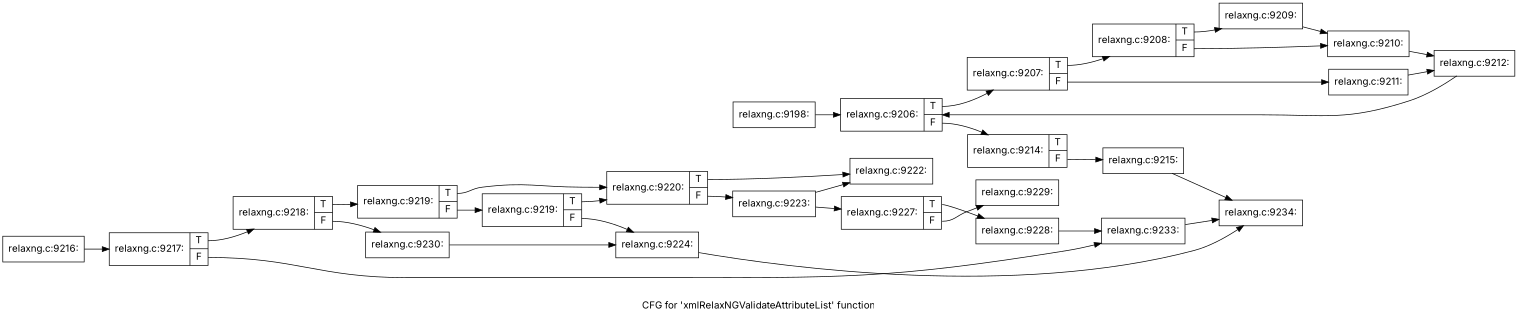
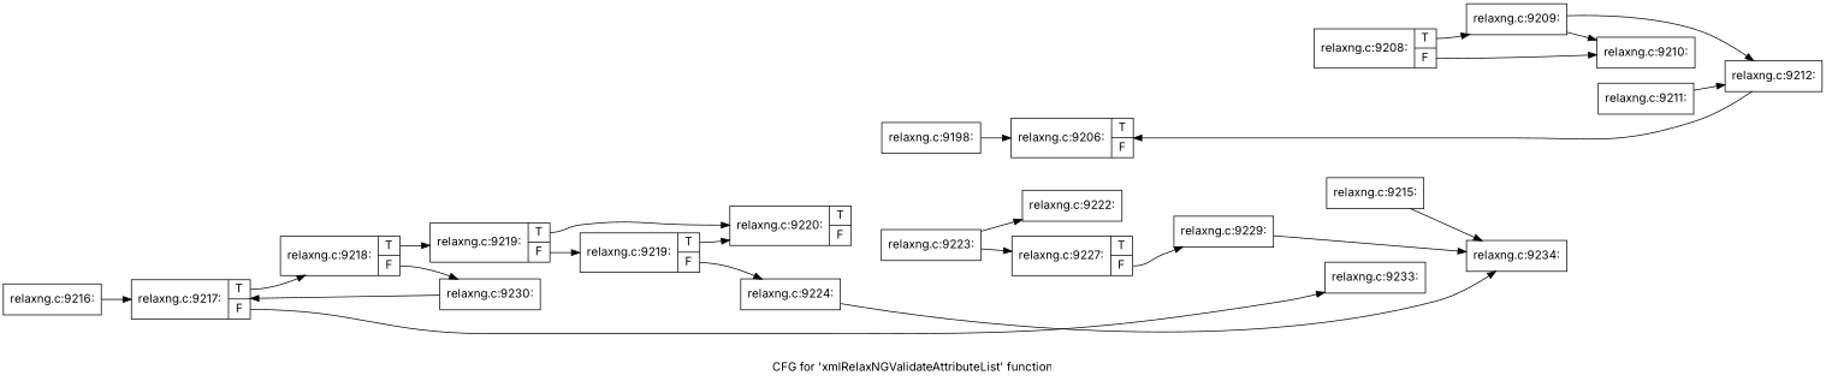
  digraph {
    fontname=Inter
    label="CFG for 'xmlRelaxNGValidateAttributeList' function"
    rankdir=LR
    node [fontname=Inter shape=record]
    edge [fontname=Inter]
    n1 [label="{relaxng.c:9198:}"]
    n2 [label="{relaxng.c:9206:|{<s0>T|<s1>F}}"]
-   n3 [label="{relaxng.c:9207:|{<s0>T|<s1>F}}"]
-   n4 [label="{relaxng.c:9214:|{<s0>T|<s1>F}}"]
    n5 [label="{relaxng.c:9208:|{<s0>T|<s1>F}}"]
    n6 [label="{relaxng.c:9211:}"]
    n7 [label="{relaxng.c:9215:}"]
    n8 [label="{relaxng.c:9209:}"]
    n9 [label="{relaxng.c:9210:}"]
    n10 [label="{relaxng.c:9212:}"]
    n11 [label="{relaxng.c:9216:}"]
    n12 [label="{relaxng.c:9217:|{<s0>T|<s1>F}}"]
    n13 [label="{relaxng.c:9234:}"]
    n14 [label="{relaxng.c:9218:|{<s0>T|<s1>F}}"]
    n15 [label="{relaxng.c:9233:}"]
    n16 [label="{relaxng.c:9219:|{<s0>T|<s1>F}}"]
    n17 [label="{relaxng.c:9230:}"]
    n18 [label="{relaxng.c:9220:|{<s0>T|<s1>F}}"]
    n19 [label="{relaxng.c:9219:|{<s0>T|<s1>F}}"]
    n20 [label="{relaxng.c:9222:}"]
    n21 [label="{relaxng.c:9223:}"]
    n22 [label="{relaxng.c:9224:}"]
    n23 [label="{relaxng.c:9227:|{<s0>T|<s1>F}}"]
-   n24 [label="{relaxng.c:9228:}"]
    n25 [label="{relaxng.c:9229:}"]
    n1 -> n2
-   n2 -> n3 [tailport=s0]
-   n2 -> n4 [tailport=s1]
-   n3 -> n5 [tailport=s0]
-   n3 -> n6 [tailport=s1]
-   n4 -> n7 [tailport=s1]
    n5 -> n8 [tailport=s0]
    n5 -> n9 [tailport=s1]
    n6 -> n10
    n7 -> n13
    n8 -> n9
-   n9 -> n10
+   n8 -> n10
    n10 -> n2
    n11 -> n12
    n12 -> n14 [tailport=s0]
    n12 -> n15 [tailport=s1]
    n14 -> n16 [tailport=s0]
    n14 -> n17 [tailport=s1]
-   n15 -> n13
+   n25 -> n13
    n16 -> n18 [tailport=s0]
    n16 -> n19 [tailport=s1]
-   n17 -> n22
-   n18 -> n20 [tailport=s0]
-   n18 -> n21 [tailport=s1]
+   n17 -> n12
    n19 -> n18 [tailport=s0]
    n19 -> n22 [tailport=s1]
    n21 -> n20
    n21 -> n23
    n22 -> n13
-   n23 -> n24 [tailport=s0]
    n23 -> n25 [tailport=s1]
-   n24 -> n15
  }
